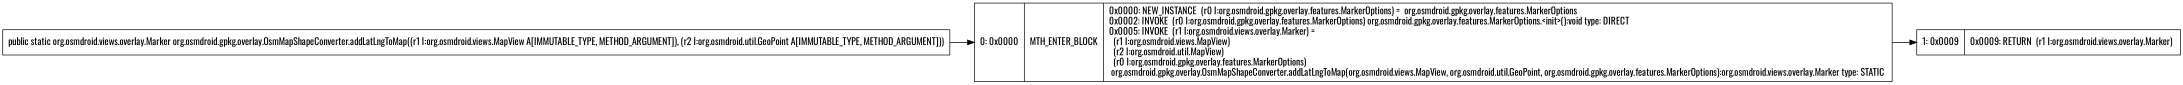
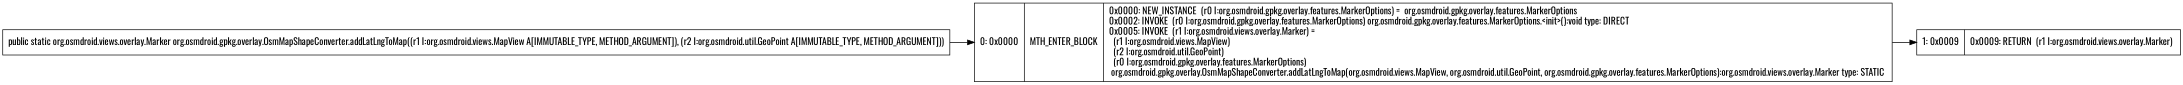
  digraph {
    rankdir=LR
    fontname=Oswald
    node [shape=record fontname=Oswald]
    edge [fontname=Oswald]
-   n1 [label="{0\:\ 0x0000|MTH_ENTER_BLOCK\l|0x0000: NEW_INSTANCE  (r0 I:org.osmdroid.gpkg.overlay.features.MarkerOptions) =  org.osmdroid.gpkg.overlay.features.MarkerOptions \l0x0002: INVOKE  (r0 I:org.osmdroid.gpkg.overlay.features.MarkerOptions) org.osmdroid.gpkg.overlay.features.MarkerOptions.\<init\>():void type: DIRECT \l0x0005: INVOKE  (r1 I:org.osmdroid.views.overlay.Marker) = \l  (r1 I:org.osmdroid.views.MapView)\l  (r2 I:org.osmdroid.util.MapView)\l  (r0 I:org.osmdroid.gpkg.overlay.features.MarkerOptions)\l org.osmdroid.gpkg.overlay.OsmMapShapeConverter.addLatLngToMap(org.osmdroid.views.MapView, org.osmdroid.util.GeoPoint, org.osmdroid.gpkg.overlay.features.MarkerOptions):org.osmdroid.views.overlay.Marker type: STATIC \l}"]
+   n1 [label="{0\:\ 0x0000|MTH_ENTER_BLOCK\l|0x0000: NEW_INSTANCE  (r0 I:org.osmdroid.gpkg.overlay.features.MarkerOptions) =  org.osmdroid.gpkg.overlay.features.MarkerOptions \l0x0002: INVOKE  (r0 I:org.osmdroid.gpkg.overlay.features.MarkerOptions) org.osmdroid.gpkg.overlay.features.MarkerOptions.\<init\>():void type: DIRECT \l0x0005: INVOKE  (r1 I:org.osmdroid.views.overlay.Marker) = \l  (r1 I:org.osmdroid.views.MapView)\l  (r2 I:org.osmdroid.util.GeoPoint)\l  (r0 I:org.osmdroid.gpkg.overlay.features.MarkerOptions)\l org.osmdroid.gpkg.overlay.OsmMapShapeConverter.addLatLngToMap(org.osmdroid.views.MapView, org.osmdroid.util.GeoPoint, org.osmdroid.gpkg.overlay.features.MarkerOptions):org.osmdroid.views.overlay.Marker type: STATIC \l}"]
    n2 [label="{1\:\ 0x0009|0x0009: RETURN  (r1 I:org.osmdroid.views.overlay.Marker) \l}"]
    n3 [label="{public static org.osmdroid.views.overlay.Marker org.osmdroid.gpkg.overlay.OsmMapShapeConverter.addLatLngToMap((r1 I:org.osmdroid.views.MapView A[IMMUTABLE_TYPE, METHOD_ARGUMENT]), (r2 I:org.osmdroid.util.GeoPoint A[IMMUTABLE_TYPE, METHOD_ARGUMENT])) }"]
    n1 -> n2
    n3 -> n1
  }
